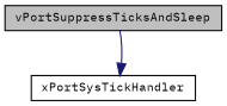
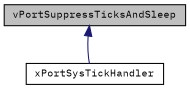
  digraph {
    rankdir=TB
    fontname="IBM Plex Mono"
    node [color=black fontname="IBM Plex Mono" fontsize=10 shape=record style=filled]
    n1 [fillcolor=grey75 fontcolor=black height=0.2 label=vPortSuppressTicksAndSleep width=0.4]
    n2 [fillcolor=white height=0.2 label=xPortSysTickHandler width=0.4]
-   n2 -> n1 [color=midnightblue dir=back fontname="IBM Plex Mono" fontsize=10 labelfontname=Helvetica labelfontsize=10 style=solid]
+   n1 -> n2 [color=midnightblue dir=back fontname="IBM Plex Mono" fontsize=10 labelfontname=Helvetica labelfontsize=10 style=solid]
  }
